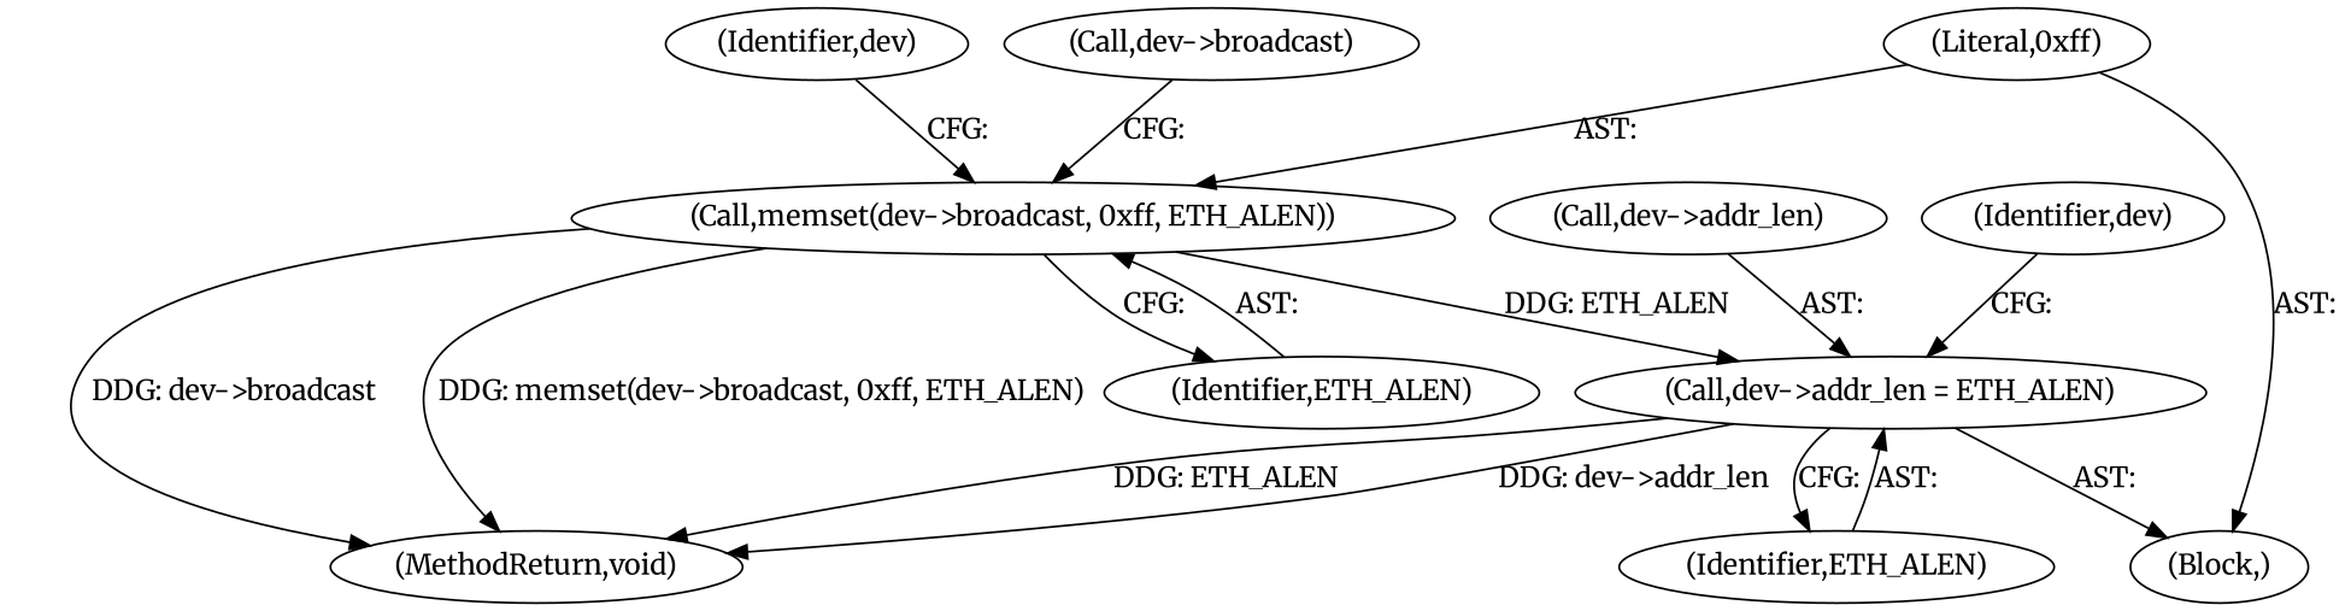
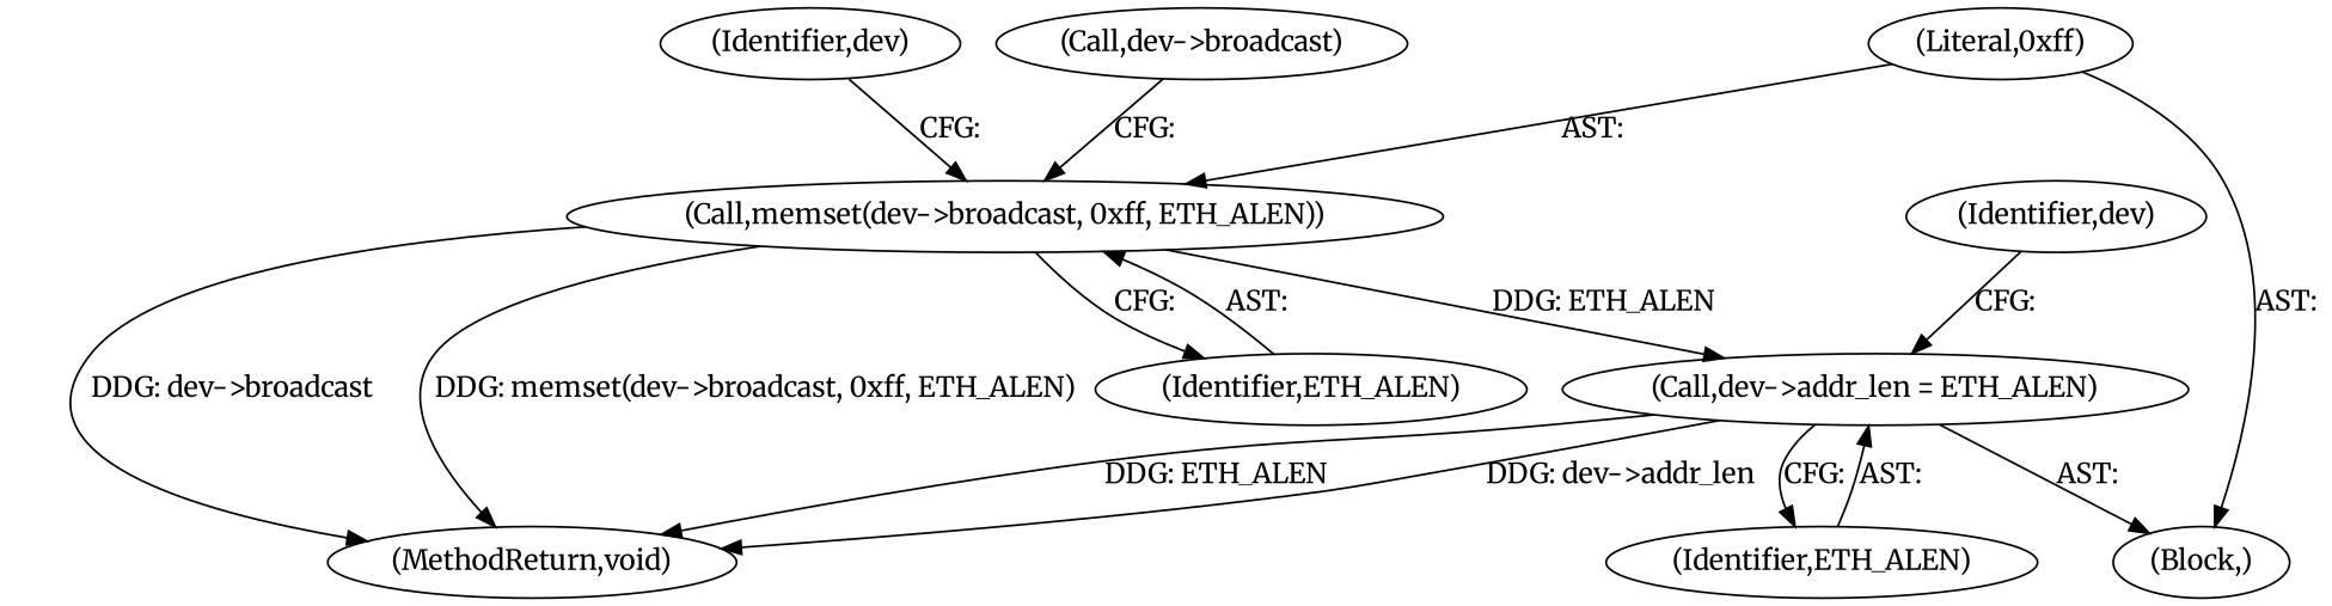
  digraph {
    fontname=Merriweather
    node [fontname=Merriweather]
    edge [fontname=Merriweather]
    n1 [label="(Call,memset(dev->broadcast, 0xff, ETH_ALEN))"]
    n2 [label="(Call,dev->addr_len = ETH_ALEN)"]
    n3 [label="(MethodReturn,void)"]
    n4 [label="(Identifier,ETH_ALEN)"]
    n5 [label="(Block,)"]
    n6 [label="(Identifier,ETH_ALEN)"]
-   n7 [label="(Call,dev->addr_len)"]
    n8 [label="(Identifier,dev)"]
    n9 [label="(Call,dev->broadcast)"]
    n10 [label="(Literal,0xff)"]
    n11 [label="(Identifier,dev)"]
    n1 -> n2 [label="DDG: ETH_ALEN"]
    n1 -> n3 [label="DDG: dev->broadcast"]
    n1 -> n3 [label="DDG: memset(dev->broadcast, 0xff, ETH_ALEN)"]
    n1 -> n4 [label="CFG: "]
    n2 -> n3 [label="DDG: ETH_ALEN"]
    n2 -> n3 [label="DDG: dev->addr_len"]
    n2 -> n5 [label="AST: "]
    n2 -> n6 [label="CFG: "]
    n4 -> n1 [label="AST: "]
    n6 -> n2 [label="AST: "]
-   n7 -> n2 [label="AST: "]
    n8 -> n1 [label="CFG: "]
    n9 -> n1 [label="CFG: "]
    n10 -> n1 [label="AST: "]
    n10 -> n5 [label="AST: "]
    n11 -> n2 [label="CFG: "]
  }
